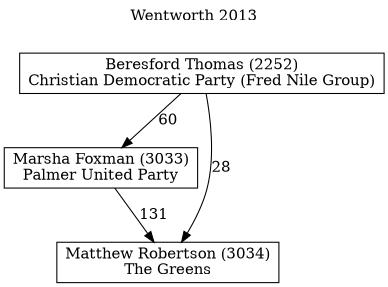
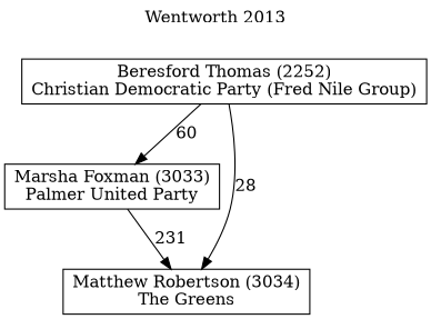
  digraph {
    label="Wentworth 2013"
    labelloc=t
    mclimit=10
    node [shape=box]
    n1 [label="Beresford Thomas (2252)\nChristian Democratic Party (Fred Nile Group)"]
    n2 [label="Marsha Foxman (3033)\nPalmer United Party"]
    n3 [label="Matthew Robertson (3034)\nThe Greens"]
    n1 -> n2 [label=60]
    n1 -> n3 [label=28]
-   n2 -> n3 [label=131]
+   n2 -> n3 [label=231]
  }
